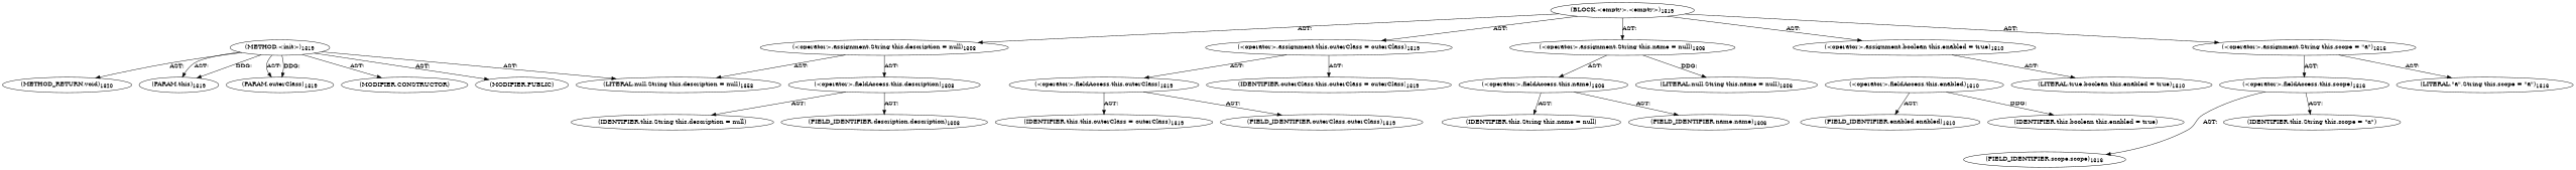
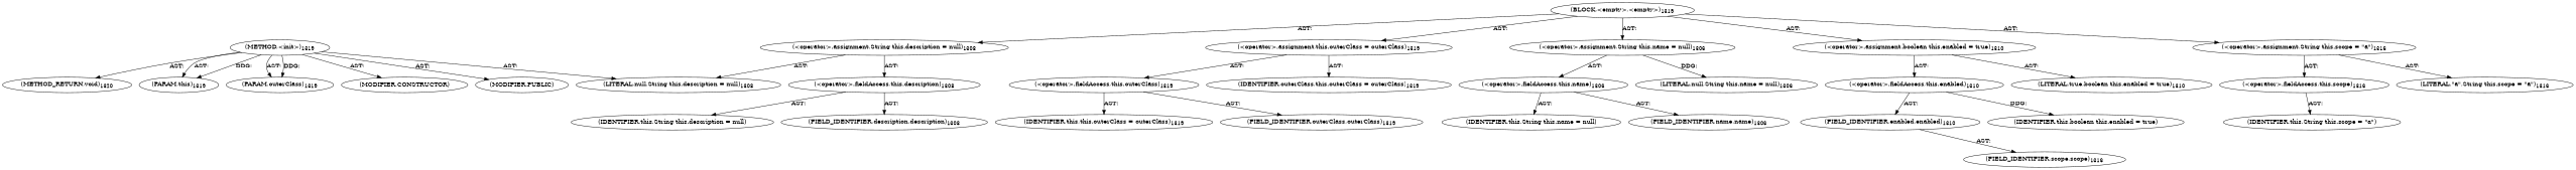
  digraph {
    n1 [label=<(METHOD,&lt;init&gt;)<SUB>1319</SUB>>]
    n2 [label=<(PARAM,this)<SUB>1319</SUB>>]
    n3 [label=<(PARAM,outerClass)<SUB>1319</SUB>>]
    n4 [label=<(MODIFIER,CONSTRUCTOR)>]
    n5 [label=<(MODIFIER,PUBLIC)>]
    n6 [label=<(METHOD_RETURN,void)<SUB>1320</SUB>>]
-   n7 [label=<(LITERAL,null,String this.description = null)<SUB>1358</SUB>>]
+   n7 [label=<(LITERAL,null,String this.description = null)<SUB>1308</SUB>>]
    n8 [label=<(BLOCK,&lt;empty&gt;,&lt;empty&gt;)<SUB>1319</SUB>>]
    n9 [label=<(&lt;operator&gt;.assignment,this.outerClass = outerClass)<SUB>1319</SUB>>]
    n10 [label=<(&lt;operator&gt;.assignment,String this.name = null)<SUB>1306</SUB>>]
    n11 [label=<(&lt;operator&gt;.assignment,String this.description = null)<SUB>1308</SUB>>]
    n12 [label=<(&lt;operator&gt;.assignment,boolean this.enabled = true)<SUB>1310</SUB>>]
    n13 [label=<(&lt;operator&gt;.assignment,String this.scope = &quot;a&quot;)<SUB>1316</SUB>>]
    n14 [label=<(&lt;operator&gt;.fieldAccess,this.outerClass)<SUB>1319</SUB>>]
    n15 [label=<(IDENTIFIER,outerClass,this.outerClass = outerClass)<SUB>1319</SUB>>]
    n16 [label=<(&lt;operator&gt;.fieldAccess,this.name)<SUB>1306</SUB>>]
    n17 [label=<(LITERAL,null,String this.name = null)<SUB>1306</SUB>>]
    n18 [label=<(&lt;operator&gt;.fieldAccess,this.description)<SUB>1308</SUB>>]
    n19 [label=<(&lt;operator&gt;.fieldAccess,this.enabled)<SUB>1310</SUB>>]
    n20 [label=<(LITERAL,true,boolean this.enabled = true)<SUB>1310</SUB>>]
    n21 [label=<(&lt;operator&gt;.fieldAccess,this.scope)<SUB>1316</SUB>>]
    n22 [label=<(LITERAL,&quot;a&quot;,String this.scope = &quot;a&quot;)<SUB>1316</SUB>>]
    n23 [label=<(IDENTIFIER,this,this.outerClass = outerClass)<SUB>1319</SUB>>]
    n24 [label=<(FIELD_IDENTIFIER,outerClass,outerClass)<SUB>1319</SUB>>]
    n25 [label=<(IDENTIFIER,this,String this.name = null)>]
    n26 [label=<(FIELD_IDENTIFIER,name,name)<SUB>1306</SUB>>]
    n27 [label=<(IDENTIFIER,this,String this.description = null)>]
    n28 [label=<(FIELD_IDENTIFIER,description,description)<SUB>1308</SUB>>]
    n29 [label=<(IDENTIFIER,this,boolean this.enabled = true)>]
    n30 [label=<(FIELD_IDENTIFIER,enabled,enabled)<SUB>1310</SUB>>]
    n31 [label=<(IDENTIFIER,this,String this.scope = &quot;a&quot;)>]
    n32 [label=<(FIELD_IDENTIFIER,scope,scope)<SUB>1316</SUB>>]
    n1 -> n2 [label="AST: "]
    n1 -> n2 [label="DDG: "]
    n1 -> n3 [label="AST: "]
    n1 -> n3 [label="DDG: "]
    n1 -> n4 [label="AST: "]
    n1 -> n5 [label="AST: "]
    n1 -> n6 [label="AST: "]
    n1 -> n7 [label="AST: "]
    n8 -> n9 [label="AST: "]
    n8 -> n10 [label="AST: "]
    n8 -> n11 [label="AST: "]
    n8 -> n12 [label="AST: "]
    n8 -> n13 [label="AST: "]
    n9 -> n14 [label="AST: "]
    n9 -> n15 [label="AST: "]
    n10 -> n16 [label="AST: "]
    n10 -> n17 [label="DDG: "]
    n11 -> n7 [label="AST: "]
    n11 -> n18 [label="AST: "]
+   n12 -> n19 [label="AST: "]
    n12 -> n20 [label="AST: "]
    n13 -> n21 [label="AST: "]
    n13 -> n22 [label="AST: "]
    n14 -> n23 [label="AST: "]
    n14 -> n24 [label="AST: "]
    n16 -> n25 [label="AST: "]
    n16 -> n26 [label="AST: "]
    n18 -> n27 [label="AST: "]
    n18 -> n28 [label="AST: "]
    n19 -> n29 [label="DDG: "]
    n19 -> n30 [label="AST: "]
    n21 -> n31 [label="AST: "]
-   n21 -> n32 [label="AST: "]
+   n30 -> n32 [label="AST: "]
  }
